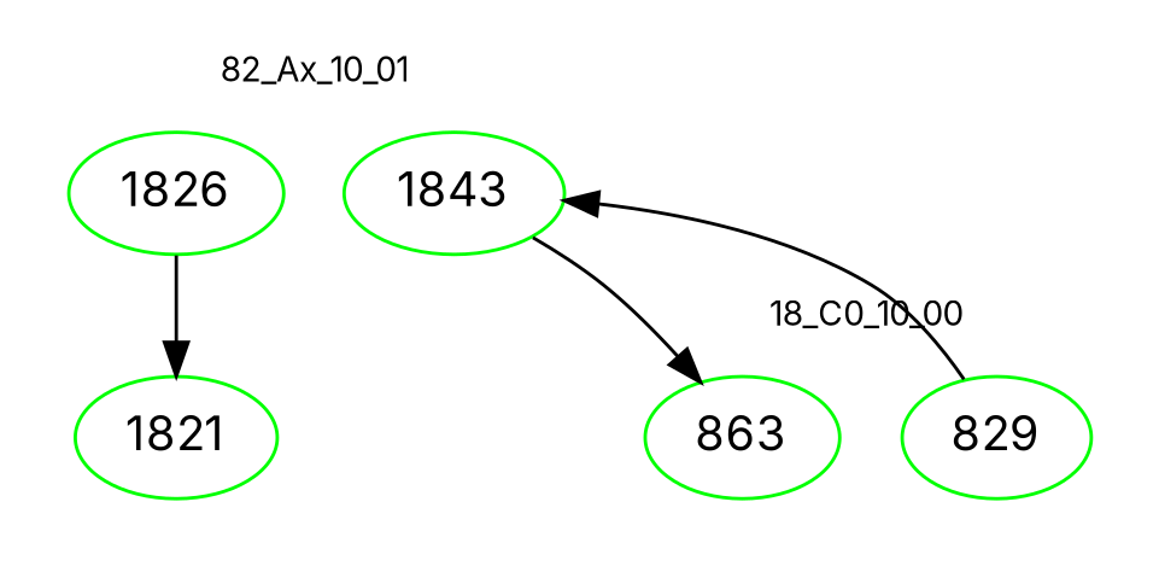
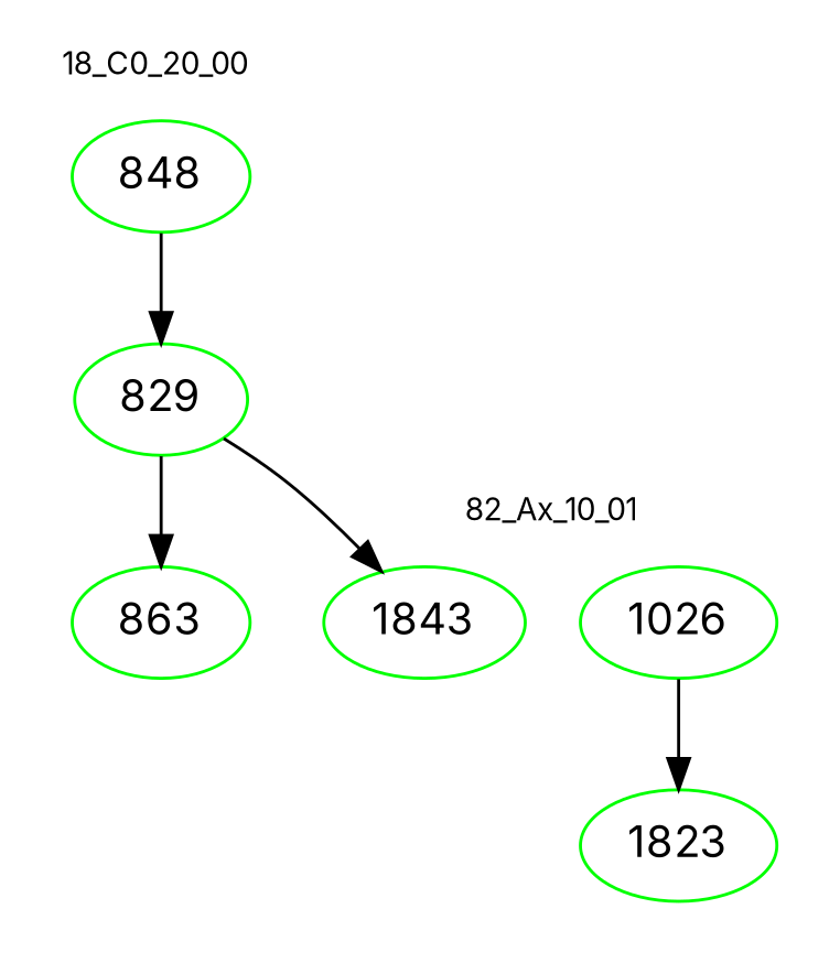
  digraph {
    fontname=Inter
    node [color=green fontname=Inter]
    edge [color=black fontname=Inter]
-   n1 [label=1826]
-   n2 [label=1821]
+   n1 [label=1026]
+   n2 [label=1823]
    n3 [label=1843]
+   n4 [label=848]
    n5 [label=829]
    n6 [label=863]
    subgraph cluster_1 {
      color=white
      fontsize=10
      label="82_Ax_10_01"
      n1
      n2
      n3
    }
    subgraph cluster_2 {
      color=white
      fontsize=10
-     label="18_C0_10_00"
+     label="18_C0_20_00"
+     n4
      n5
      n6
    }
    n1 -> n2
+   n4 -> n5
    n5 -> n3
-   n3 -> n6
+   n5 -> n6
  }
